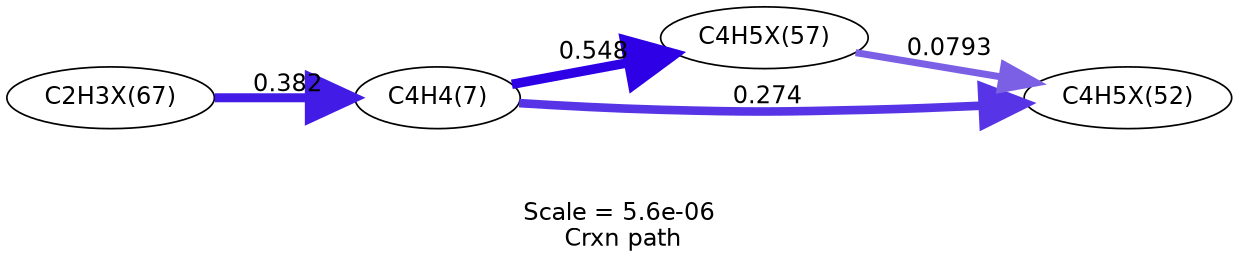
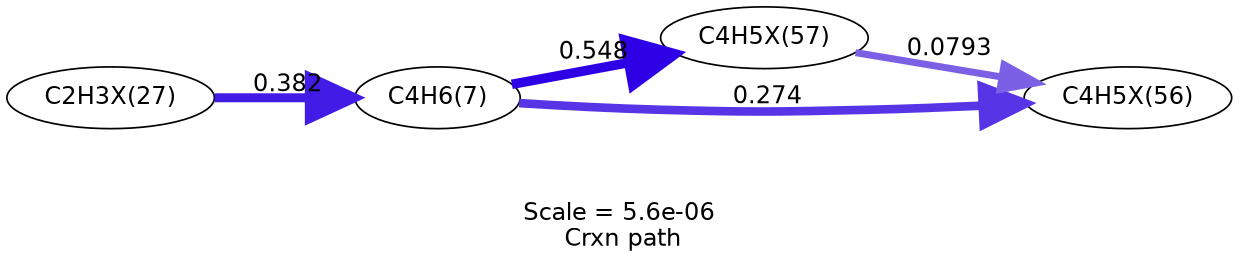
  digraph {
    fontname=Helvetica
    label="Scale = 5.6e-06\l Crxn path"
    rankdir=LR
    node [fontname=Helvetica]
    edge [fontname=Helvetica]
-   n1 [label="C2H3X(67)"]
-   n2 [label="C4H4(7)"]
+   n1 [label="C2H3X(27)"]
+   n2 [label="C4H6(7)"]
    n3 [label="C4H5X(57)"]
-   n4 [label="C4H5X(52)"]
+   n4 [label="C4H5X(56)"]
    n1 -> n2 [arrowsize=2.64 color="0.7, 0.882, 0.9" label=" 0.382" style="setlinewidth(5.27)"]
    n2 -> n3 [arrowsize=2.77 color="0.7, 1.05, 0.9" label=" 0.548" style="setlinewidth(5.55)"]
    n2 -> n4 [arrowsize=2.51 color="0.7, 0.774, 0.9" label=" 0.274" style="setlinewidth(5.02)"]
    n3 -> n4 [arrowsize=2.04 color="0.7, 0.579, 0.9" label=" 0.0793" style="setlinewidth(4.09)"]
  }
